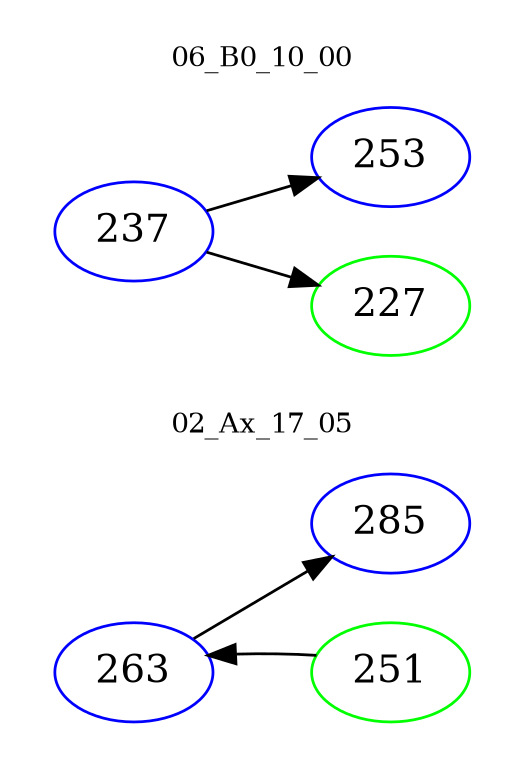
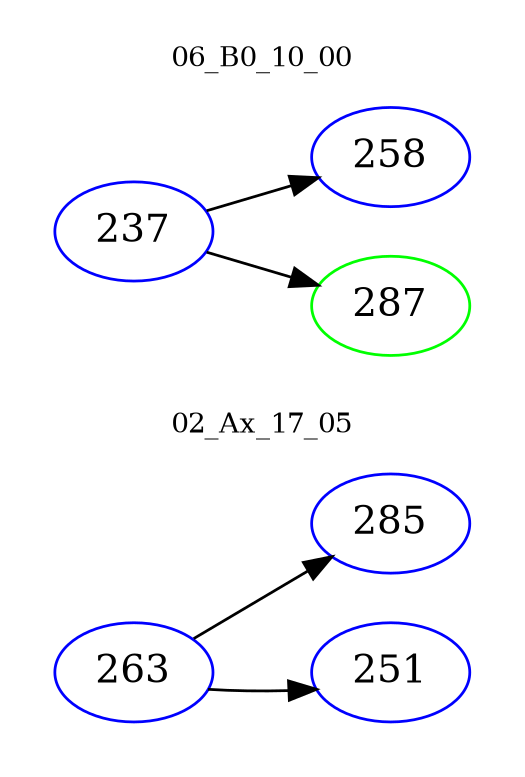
  digraph {
    rankdir=LR
    node [color=blue]
    edge [color=black]
    n1 [label=263]
-   n2 [color=green label=251]
+   n2 [label=251]
    n3 [label=285]
    n4 [label=237]
-   n5 [color=green label=227]
-   n6 [label=253]
+   n5 [color=green label=287]
+   n6 [label=258]
    subgraph cluster_1 {
      color=white
      fontsize=10
      label="02_Ax_17_05"
      n1
      n2
      n3
    }
    subgraph cluster_2 {
      color=white
      fontsize=10
      label="06_B0_10_00"
      n4
      n5
      n6
    }
-   n2 -> n1
+   n1 -> n2
    n1 -> n3
    n4 -> n5
    n4 -> n6
  }
